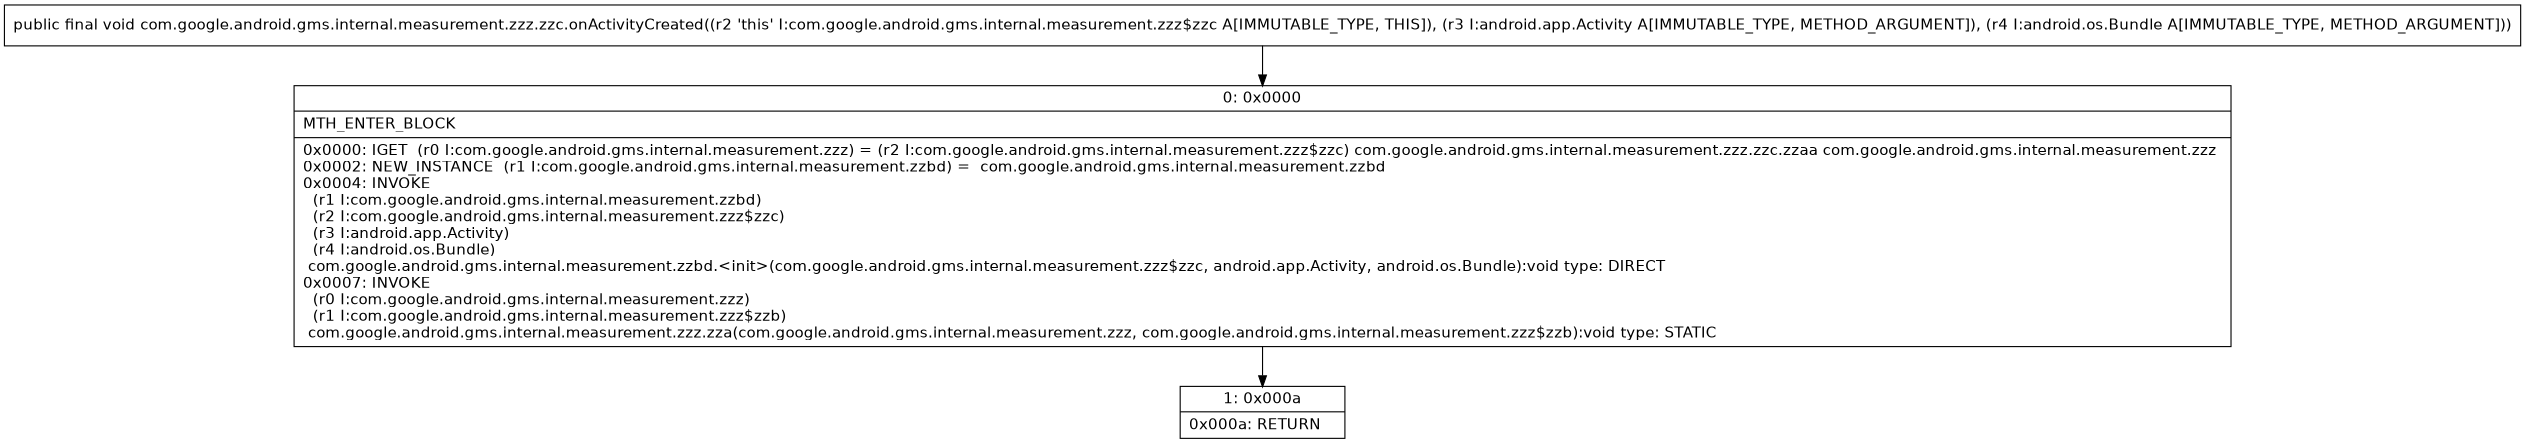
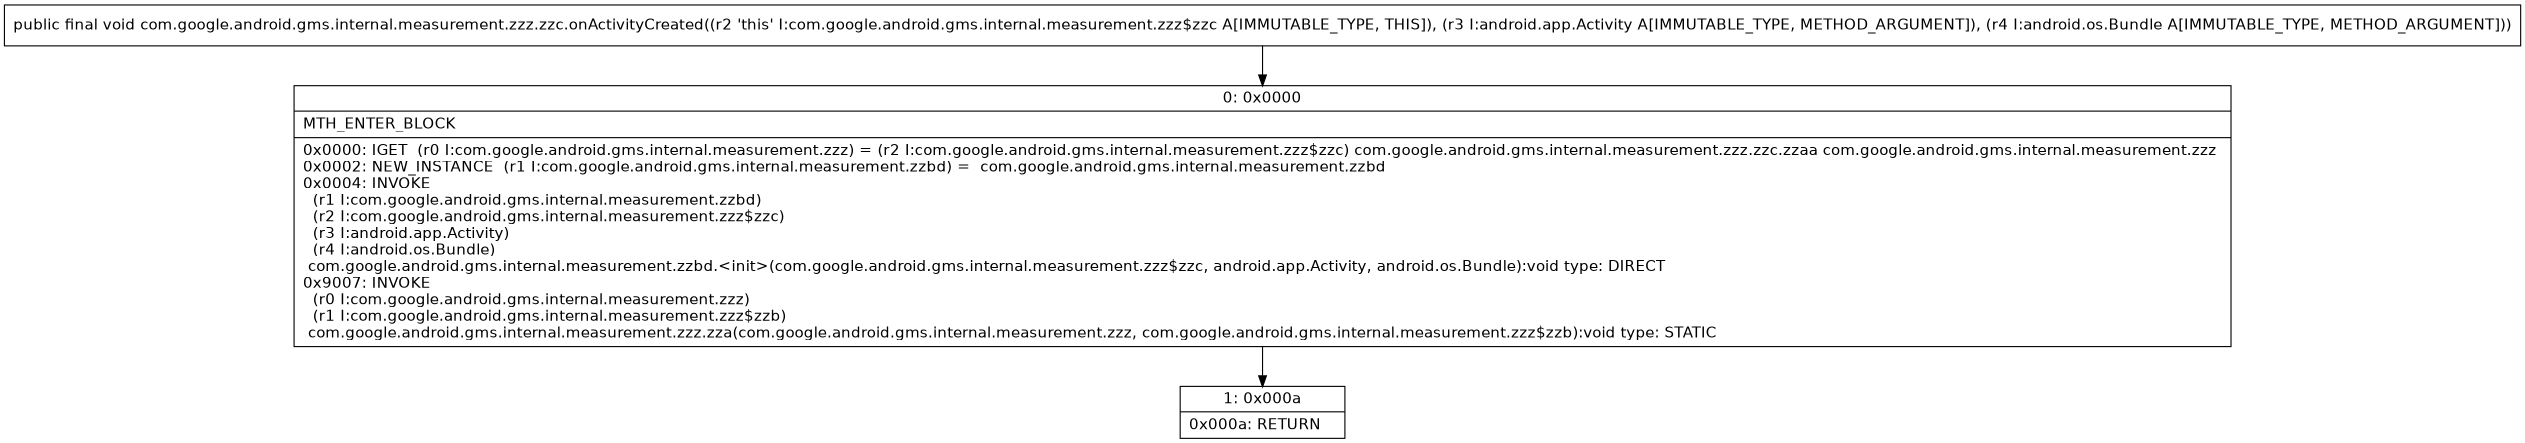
  digraph {
    fontname="DejaVu Sans"
    node [shape=record fontname="DejaVu Sans"]
    edge [fontname="DejaVu Sans"]
-   n1 [label="{0\:\ 0x0000|MTH_ENTER_BLOCK\l|0x0000: IGET  (r0 I:com.google.android.gms.internal.measurement.zzz) = (r2 I:com.google.android.gms.internal.measurement.zzz$zzc) com.google.android.gms.internal.measurement.zzz.zzc.zzaa com.google.android.gms.internal.measurement.zzz \l0x0002: NEW_INSTANCE  (r1 I:com.google.android.gms.internal.measurement.zzbd) =  com.google.android.gms.internal.measurement.zzbd \l0x0004: INVOKE  \l  (r1 I:com.google.android.gms.internal.measurement.zzbd)\l  (r2 I:com.google.android.gms.internal.measurement.zzz$zzc)\l  (r3 I:android.app.Activity)\l  (r4 I:android.os.Bundle)\l com.google.android.gms.internal.measurement.zzbd.\<init\>(com.google.android.gms.internal.measurement.zzz$zzc, android.app.Activity, android.os.Bundle):void type: DIRECT \l0x0007: INVOKE  \l  (r0 I:com.google.android.gms.internal.measurement.zzz)\l  (r1 I:com.google.android.gms.internal.measurement.zzz$zzb)\l com.google.android.gms.internal.measurement.zzz.zza(com.google.android.gms.internal.measurement.zzz, com.google.android.gms.internal.measurement.zzz$zzb):void type: STATIC \l}"]
+   n1 [label="{0\:\ 0x0000|MTH_ENTER_BLOCK\l|0x0000: IGET  (r0 I:com.google.android.gms.internal.measurement.zzz) = (r2 I:com.google.android.gms.internal.measurement.zzz$zzc) com.google.android.gms.internal.measurement.zzz.zzc.zzaa com.google.android.gms.internal.measurement.zzz \l0x0002: NEW_INSTANCE  (r1 I:com.google.android.gms.internal.measurement.zzbd) =  com.google.android.gms.internal.measurement.zzbd \l0x0004: INVOKE  \l  (r1 I:com.google.android.gms.internal.measurement.zzbd)\l  (r2 I:com.google.android.gms.internal.measurement.zzz$zzc)\l  (r3 I:android.app.Activity)\l  (r4 I:android.os.Bundle)\l com.google.android.gms.internal.measurement.zzbd.\<init\>(com.google.android.gms.internal.measurement.zzz$zzc, android.app.Activity, android.os.Bundle):void type: DIRECT \l0x9007: INVOKE  \l  (r0 I:com.google.android.gms.internal.measurement.zzz)\l  (r1 I:com.google.android.gms.internal.measurement.zzz$zzb)\l com.google.android.gms.internal.measurement.zzz.zza(com.google.android.gms.internal.measurement.zzz, com.google.android.gms.internal.measurement.zzz$zzb):void type: STATIC \l}"]
    n2 [label="{1\:\ 0x000a|0x000a: RETURN   \l}"]
    n3 [label="{public final void com.google.android.gms.internal.measurement.zzz.zzc.onActivityCreated((r2 'this' I:com.google.android.gms.internal.measurement.zzz$zzc A[IMMUTABLE_TYPE, THIS]), (r3 I:android.app.Activity A[IMMUTABLE_TYPE, METHOD_ARGUMENT]), (r4 I:android.os.Bundle A[IMMUTABLE_TYPE, METHOD_ARGUMENT])) }"]
    n1 -> n2
    n3 -> n1
  }
